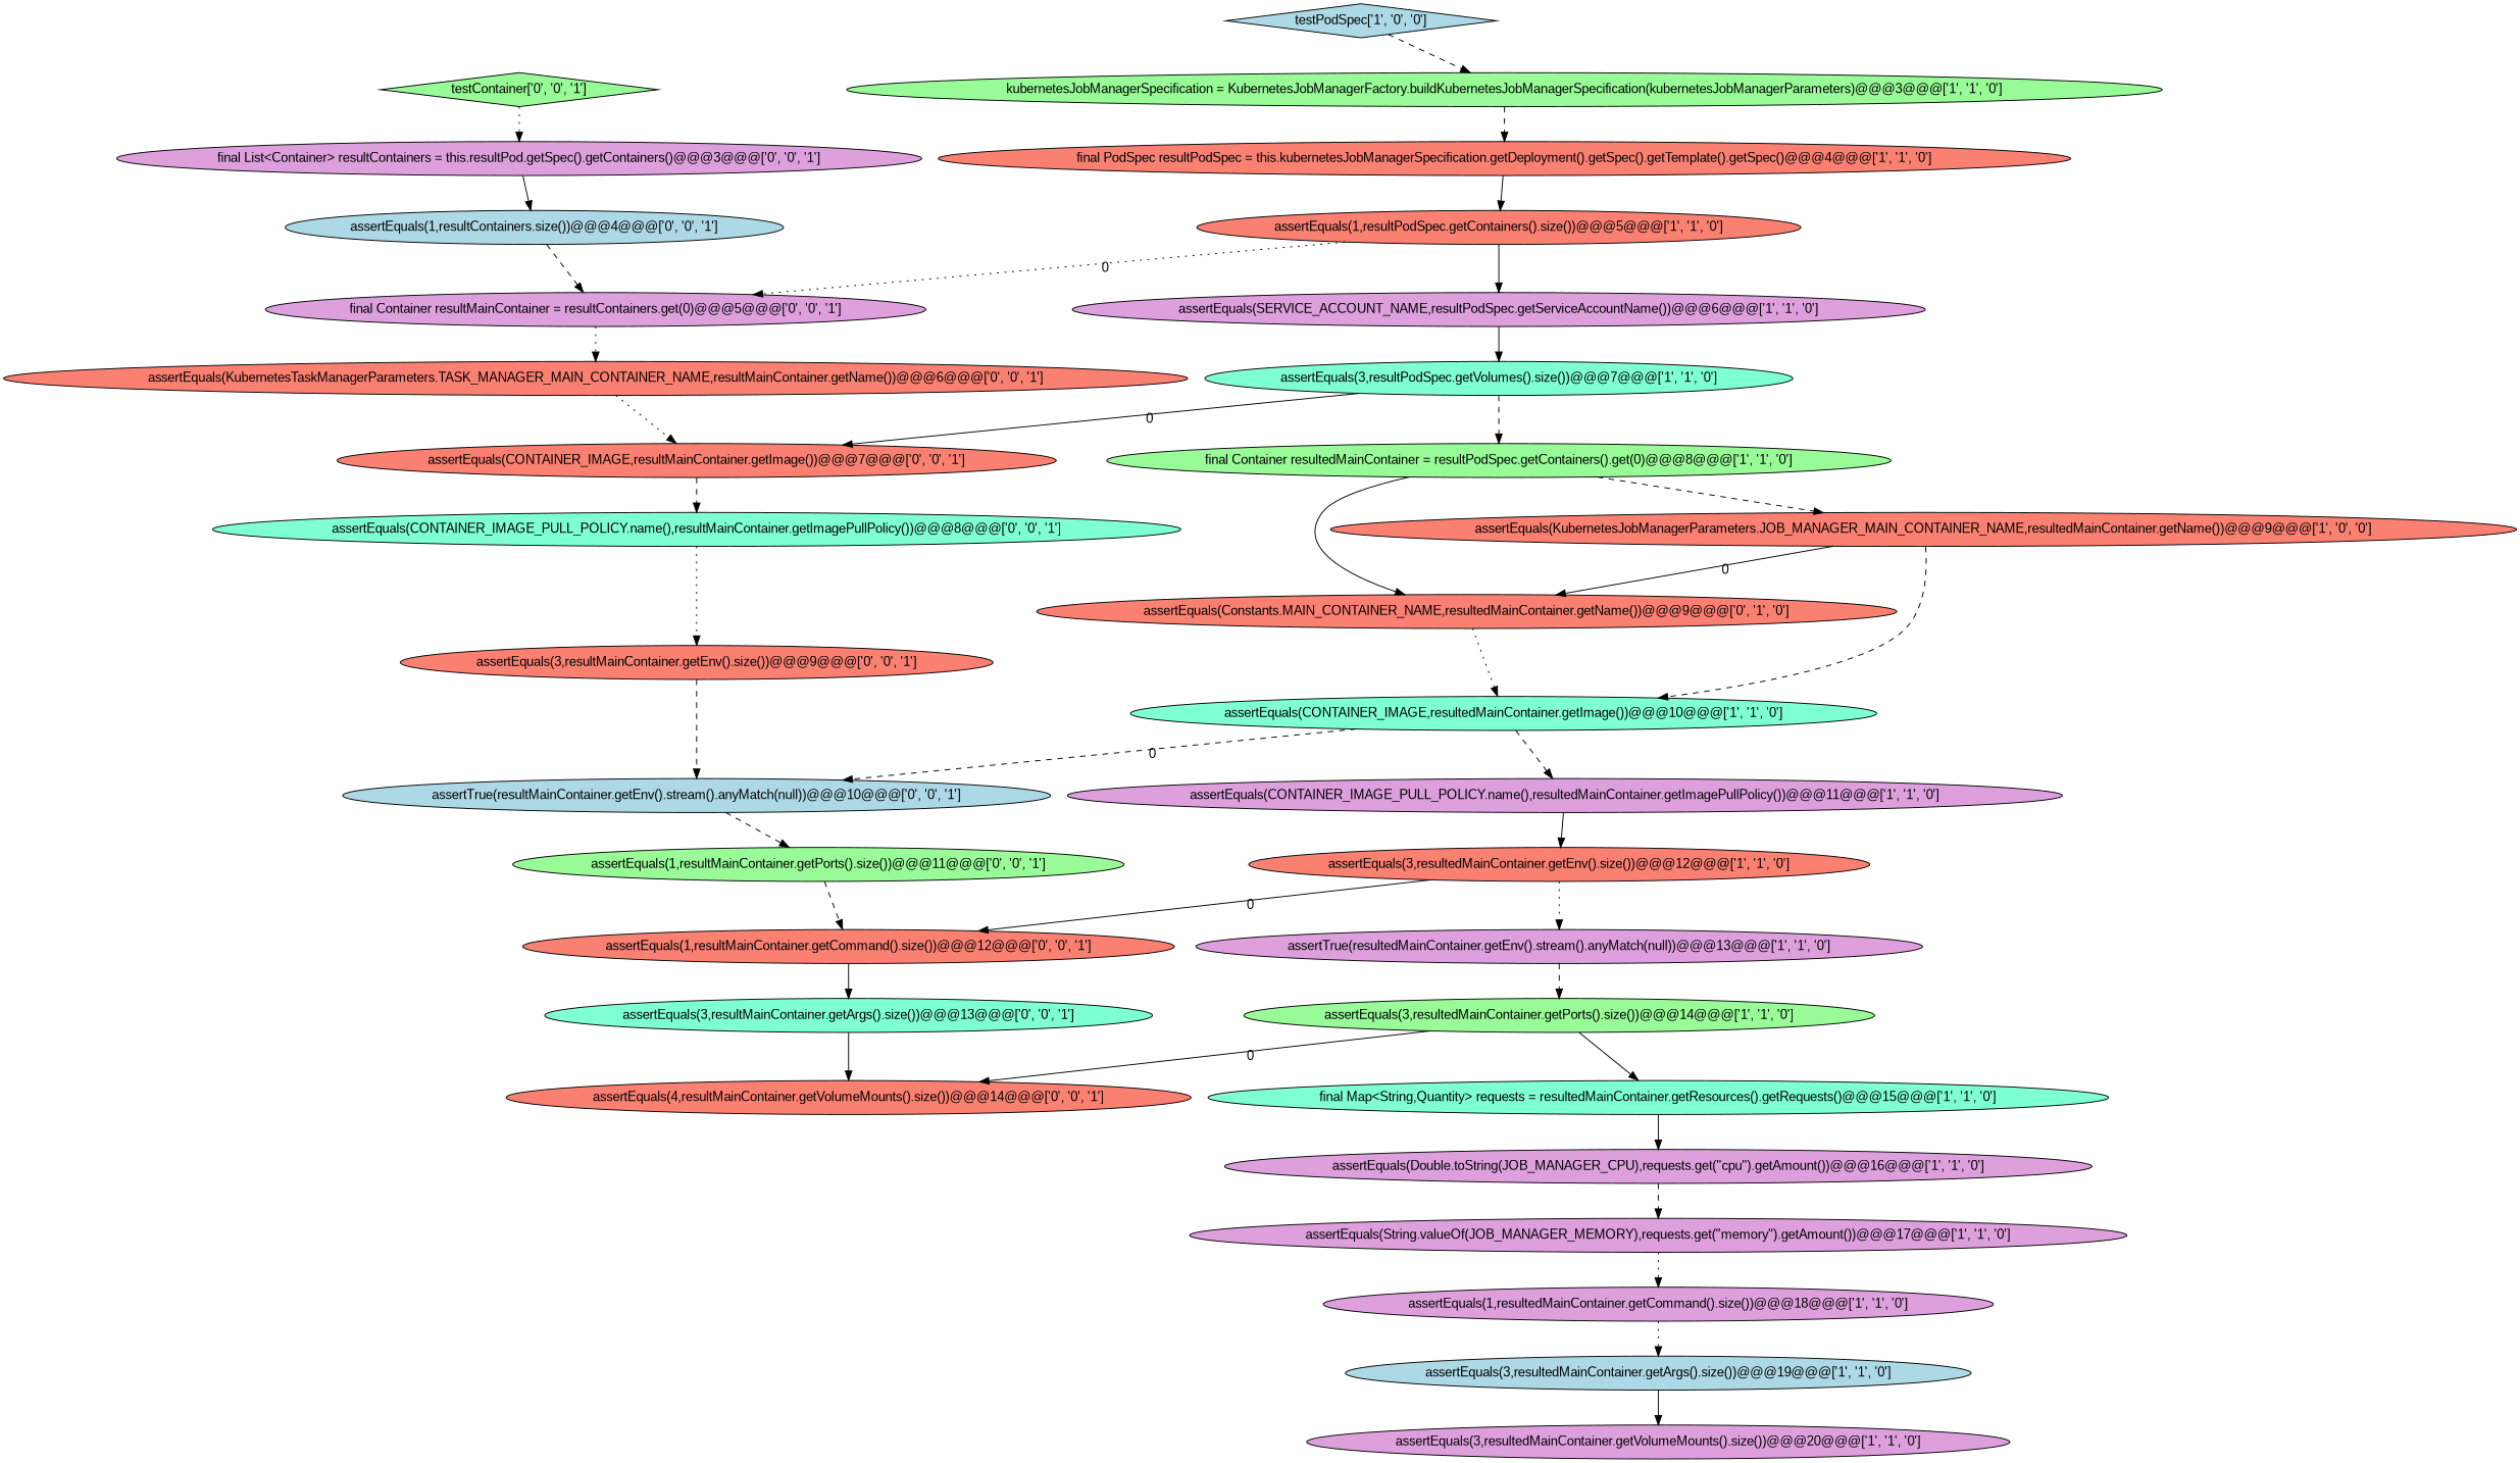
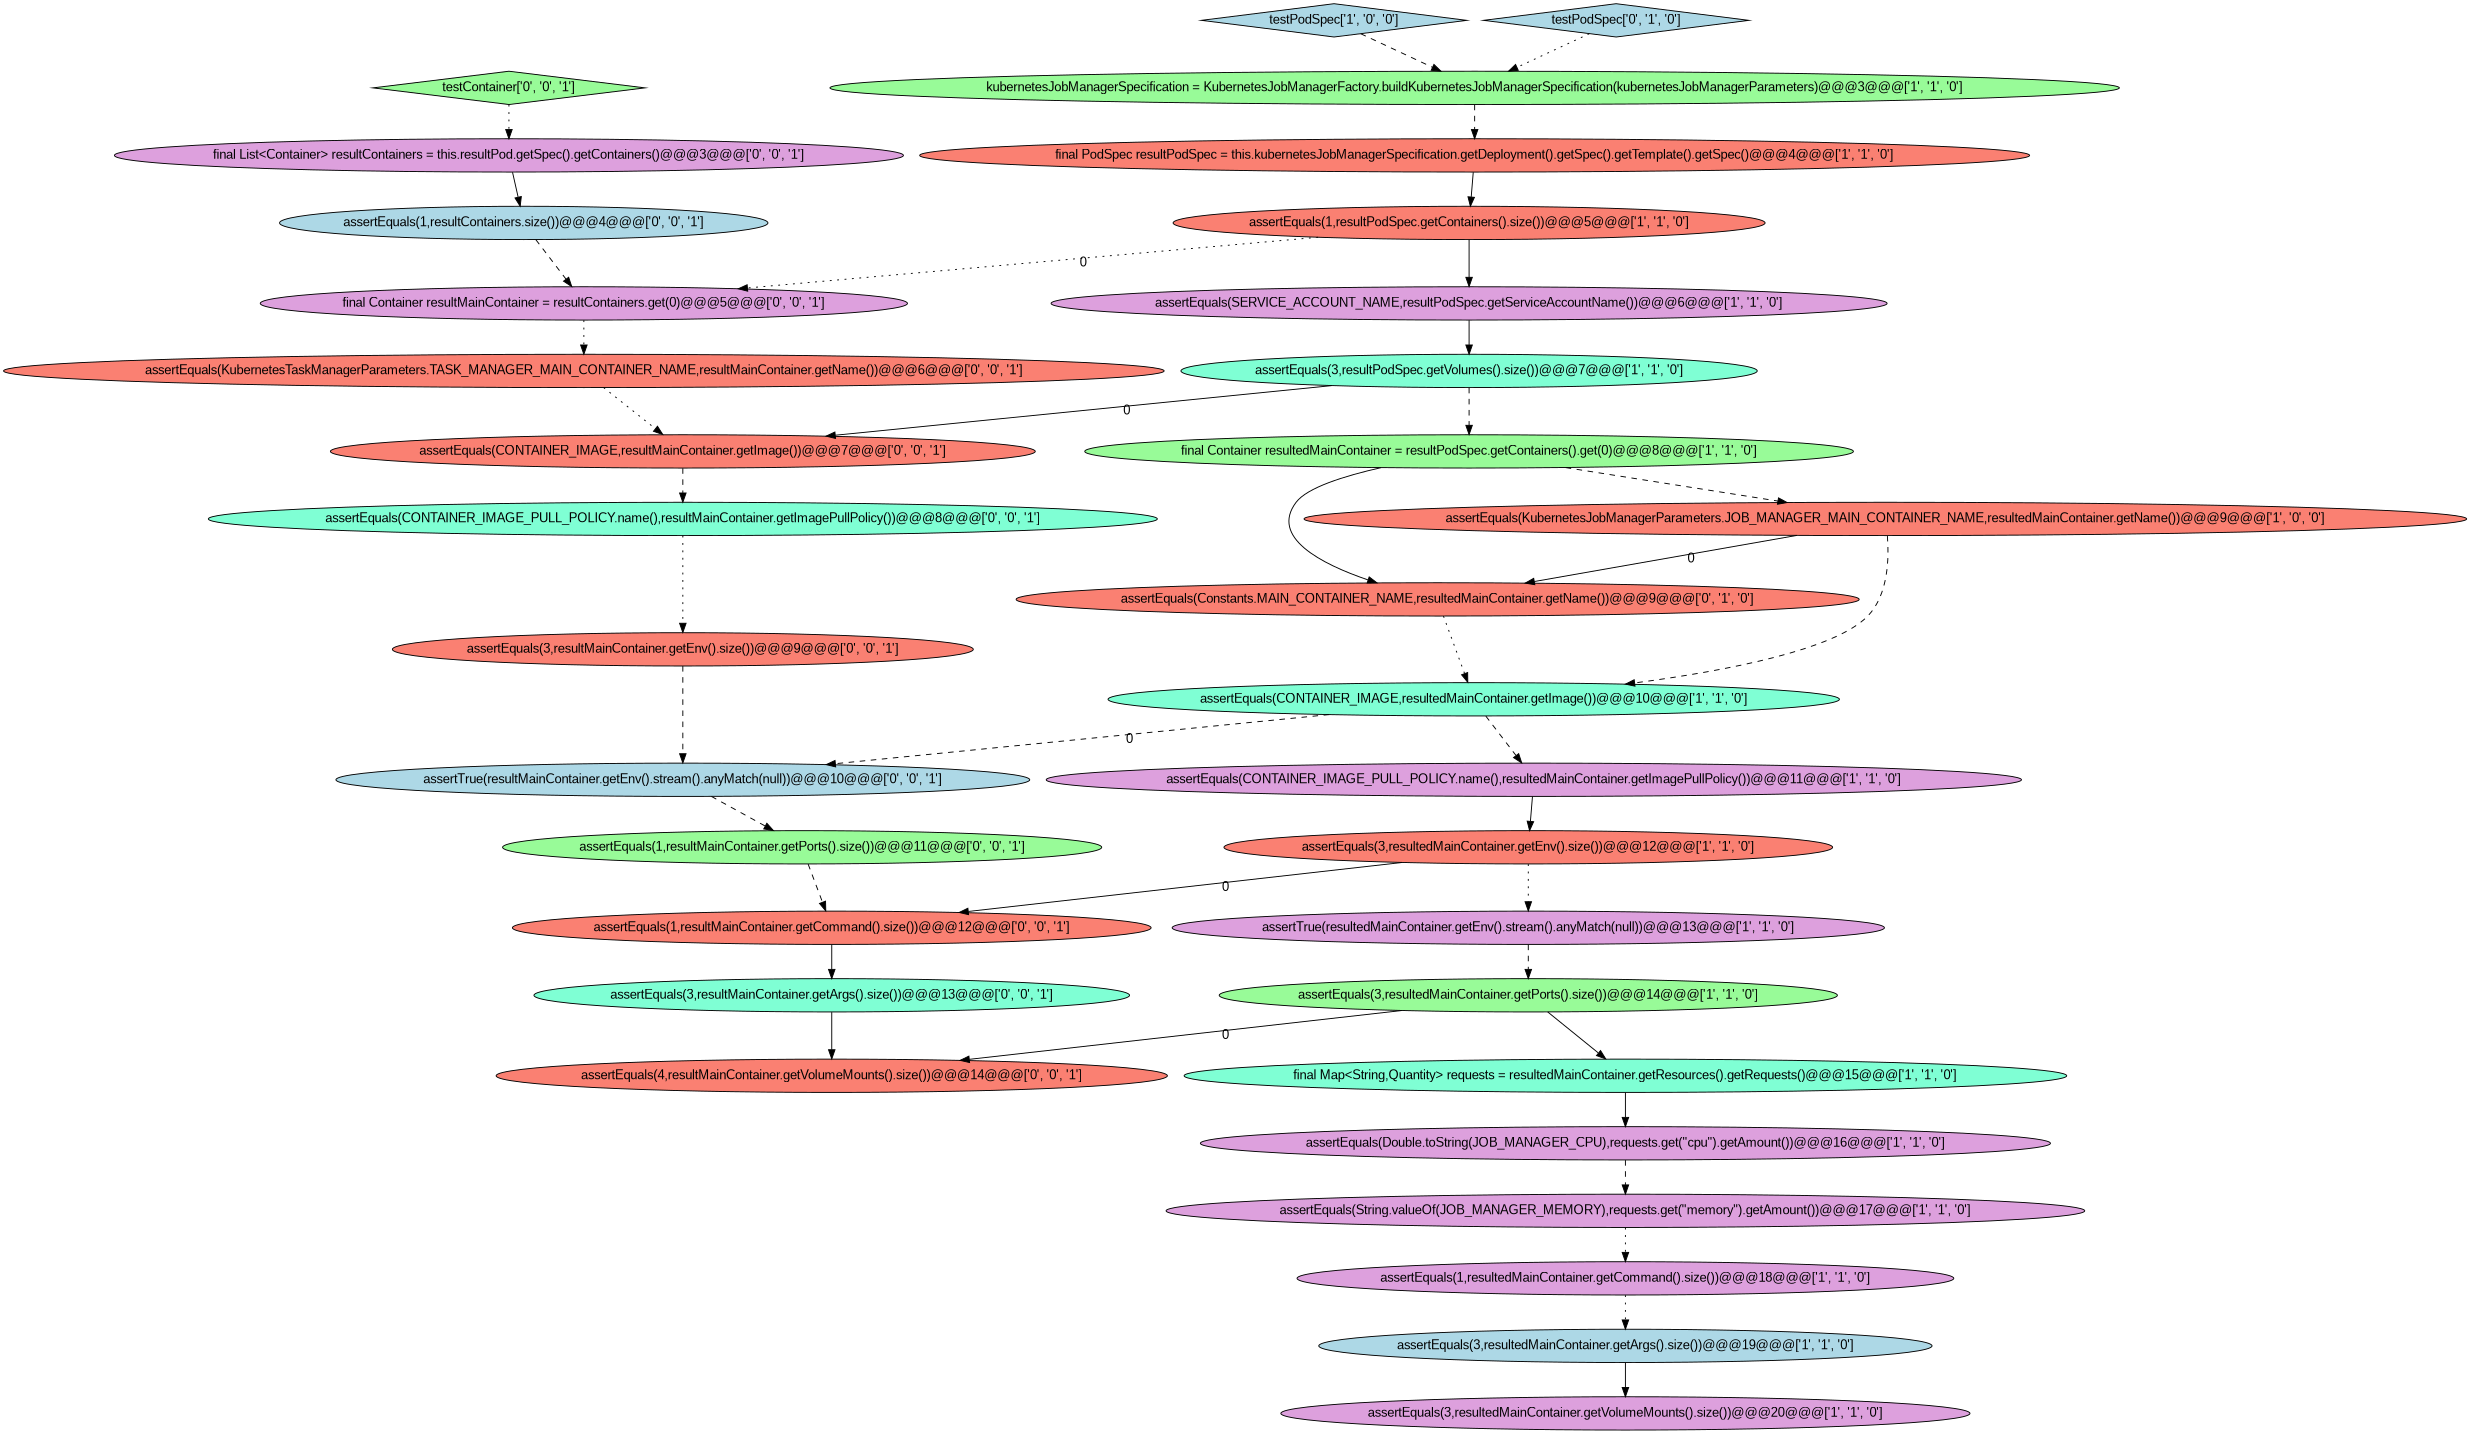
  digraph {
    fontname="Liberation Sans"
    node [fillcolor=salmon shape=ellipse style=filled fontname="Liberation Sans"]
    edge [style=solid fontname="Liberation Sans"]
    n1 [fillcolor=aquamarine label="assertEquals(CONTAINER_IMAGE_PULL_POLICY.name(),resultMainContainer.getImagePullPolicy())@@@8@@@['0', '0', '1']"]
    n2 [label="assertEquals(3,resultMainContainer.getEnv().size())@@@9@@@['0', '0', '1']"]
    n3 [fillcolor=palegreen label="assertEquals(3,resultedMainContainer.getPorts().size())@@@14@@@['1', '1', '0']"]
    n4 [fillcolor=aquamarine label="final Map<String,Quantity> requests = resultedMainContainer.getResources().getRequests()@@@15@@@['1', '1', '0']"]
    n5 [label="assertEquals(4,resultMainContainer.getVolumeMounts().size())@@@14@@@['0', '0', '1']"]
    n6 [fillcolor=plum label="final List<Container> resultContainers = this.resultPod.getSpec().getContainers()@@@3@@@['0', '0', '1']"]
    n7 [fillcolor=lightblue label="assertEquals(1,resultContainers.size())@@@4@@@['0', '0', '1']"]
    n8 [fillcolor=aquamarine label="assertEquals(3,resultPodSpec.getVolumes().size())@@@7@@@['1', '1', '0']"]
    n9 [label="assertEquals(CONTAINER_IMAGE,resultMainContainer.getImage())@@@7@@@['0', '0', '1']"]
    n10 [fillcolor=palegreen label="final Container resultedMainContainer = resultPodSpec.getContainers().get(0)@@@8@@@['1', '1', '0']"]
    n11 [fillcolor=palegreen label="testContainer['0', '0', '1']" shape=diamond]
    n12 [fillcolor=palegreen label="assertEquals(1,resultMainContainer.getPorts().size())@@@11@@@['0', '0', '1']"]
    n13 [label="assertEquals(1,resultMainContainer.getCommand().size())@@@12@@@['0', '0', '1']"]
    n14 [fillcolor=lightblue label="assertTrue(resultMainContainer.getEnv().stream().anyMatch(null))@@@10@@@['0', '0', '1']"]
    n15 [fillcolor=plum label="assertEquals(Double.toString(JOB_MANAGER_CPU),requests.get(\"cpu\").getAmount())@@@16@@@['1', '1', '0']"]
    n16 [fillcolor=plum label="assertEquals(String.valueOf(JOB_MANAGER_MEMORY),requests.get(\"memory\").getAmount())@@@17@@@['1', '1', '0']"]
    n17 [fillcolor=lightblue label="testPodSpec['1', '0', '0']" shape=diamond]
    n18 [fillcolor=palegreen label="kubernetesJobManagerSpecification = KubernetesJobManagerFactory.buildKubernetesJobManagerSpecification(kubernetesJobManagerParameters)@@@3@@@['1', '1', '0']"]
    n19 [fillcolor=plum label="final Container resultMainContainer = resultContainers.get(0)@@@5@@@['0', '0', '1']"]
    n20 [label="final PodSpec resultPodSpec = this.kubernetesJobManagerSpecification.getDeployment().getSpec().getTemplate().getSpec()@@@4@@@['1', '1', '0']"]
    n21 [label="assertEquals(Constants.MAIN_CONTAINER_NAME,resultedMainContainer.getName())@@@9@@@['0', '1', '0']"]
    n22 [label="assertEquals(KubernetesJobManagerParameters.JOB_MANAGER_MAIN_CONTAINER_NAME,resultedMainContainer.getName())@@@9@@@['1', '0', '0']"]
    n23 [fillcolor=plum label="assertEquals(1,resultedMainContainer.getCommand().size())@@@18@@@['1', '1', '0']"]
    n24 [fillcolor=lightblue label="assertEquals(3,resultedMainContainer.getArgs().size())@@@19@@@['1', '1', '0']"]
    n25 [fillcolor=plum label="assertEquals(3,resultedMainContainer.getVolumeMounts().size())@@@20@@@['1', '1', '0']"]
    n26 [fillcolor=plum label="assertEquals(CONTAINER_IMAGE_PULL_POLICY.name(),resultedMainContainer.getImagePullPolicy())@@@11@@@['1', '1', '0']"]
    n27 [label="assertEquals(3,resultedMainContainer.getEnv().size())@@@12@@@['1', '1', '0']"]
    n28 [fillcolor=aquamarine label="assertEquals(CONTAINER_IMAGE,resultedMainContainer.getImage())@@@10@@@['1', '1', '0']"]
    n29 [fillcolor=aquamarine label="assertEquals(3,resultMainContainer.getArgs().size())@@@13@@@['0', '0', '1']"]
    n30 [label="assertEquals(KubernetesTaskManagerParameters.TASK_MANAGER_MAIN_CONTAINER_NAME,resultMainContainer.getName())@@@6@@@['0', '0', '1']"]
    n31 [label="assertEquals(1,resultPodSpec.getContainers().size())@@@5@@@['1', '1', '0']"]
+   n32 [fillcolor=lightblue label="testPodSpec['0', '1', '0']" shape=diamond]
    n33 [fillcolor=plum label="assertTrue(resultedMainContainer.getEnv().stream().anyMatch(null))@@@13@@@['1', '1', '0']"]
    n34 [fillcolor=plum label="assertEquals(SERVICE_ACCOUNT_NAME,resultPodSpec.getServiceAccountName())@@@6@@@['1', '1', '0']"]
    n1 -> n2 [style=dotted]
    n2 -> n14 [style=dashed]
    n3 -> n4
    n3 -> n5 [label=0]
    n4 -> n15
    n6 -> n7
    n7 -> n19 [style=dashed]
    n8 -> n9 [label=0]
    n8 -> n10 [style=dashed]
    n9 -> n1 [style=dashed]
    n10 -> n21
    n10 -> n22 [style=dashed]
    n11 -> n6 [style=dotted]
    n12 -> n13 [style=dashed]
    n13 -> n29
    n14 -> n12 [style=dashed]
    n15 -> n16 [style=dashed]
    n16 -> n23 [style=dotted]
    n17 -> n18 [style=dashed]
    n18 -> n20 [style=dashed]
    n19 -> n30 [style=dotted]
    n20 -> n31
    n21 -> n28 [style=dotted]
    n22 -> n21 [label=0]
    n22 -> n28 [style=dashed]
    n23 -> n24 [style=dotted]
    n24 -> n25
    n26 -> n27
    n27 -> n13 [label=0]
    n27 -> n33 [style=dotted]
    n28 -> n14 [label=0 style=dashed]
    n28 -> n26 [style=dashed]
    n29 -> n5
    n30 -> n9 [style=dotted]
    n31 -> n19 [label=0 style=dotted]
    n31 -> n34
+   n32 -> n18 [style=dotted]
    n33 -> n3 [style=dashed]
    n34 -> n8
  }
